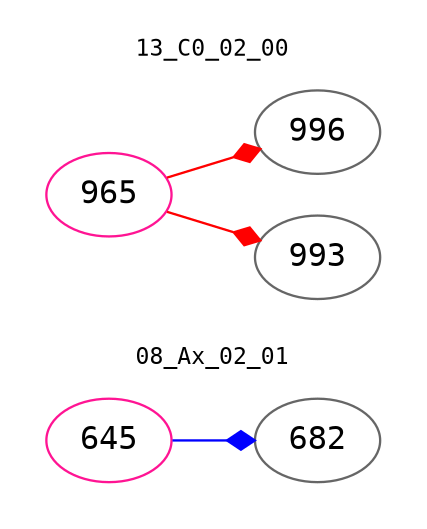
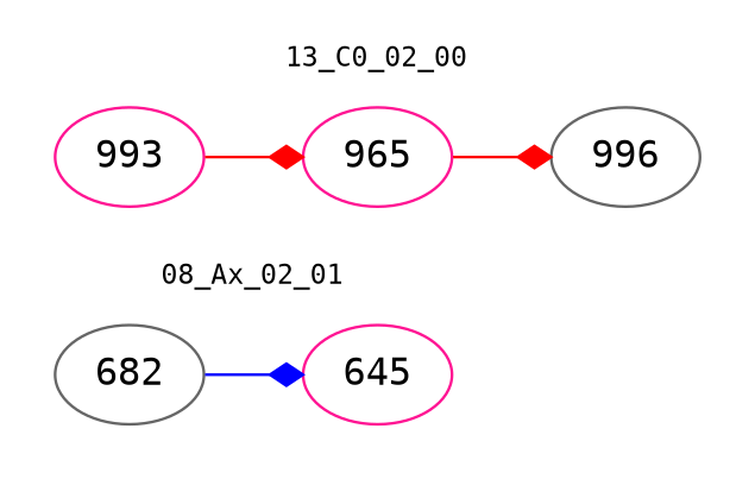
  digraph {
    fontname="DejaVu Sans Mono"
    rankdir=LR
    node [color=deeppink fontname="DejaVu Sans Mono"]
    edge [arrowhead=diamond color=red fontname="DejaVu Sans Mono"]
    n1 [label=645]
    n2 [color=gray40 label=682]
-   n3 [color=gray40 label=993]
+   n3 [label=993]
    n4 [label=965]
    n5 [color=gray40 label=996]
    subgraph cluster_1 {
      color=white
      fontsize=10
      label="08_Ax_02_01"
      n1
      n2
    }
    subgraph cluster_2 {
      color=white
      fontsize=10
      label="13_C0_02_00"
      n3
      n4
      n5
    }
-   n1 -> n2 [color=blue]
-   n4 -> n3
+   n2 -> n1 [color=blue]
+   n3 -> n4
    n4 -> n5
  }
